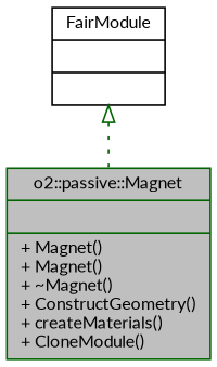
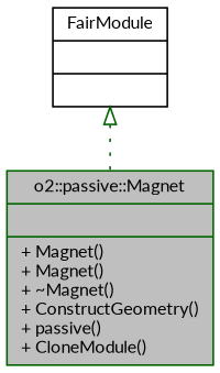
  digraph {
    fontname=Lato
    node [fontname=Lato fontsize=10 shape=record]
-   n1 [color=darkgreen fillcolor=grey75 fontcolor=black height=0.2 label="{o2::passive::Magnet\n||+ Magnet()\l+ Magnet()\l+ ~Magnet()\l+ ConstructGeometry()\l+ createMaterials()\l+ CloneModule()\l}" style=filled width=0.4]
+   n1 [color=darkgreen fillcolor=grey75 fontcolor=black height=0.2 label="{o2::passive::Magnet\n||+ Magnet()\l+ Magnet()\l+ ~Magnet()\l+ ConstructGeometry()\l+ passive()\l+ CloneModule()\l}" style=filled width=0.4]
    n2 [color=black height=0.2 label="{FairModule\n||}" width=0.4]
    n2 -> n1 [arrowtail=onormal color=darkgreen dir=back fontname=Lato fontsize=10 labelfontname=Helvetica labelfontsize=10 style=dotted]
  }
